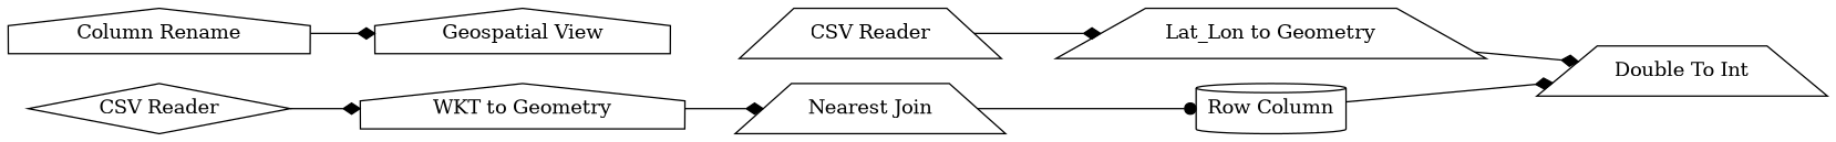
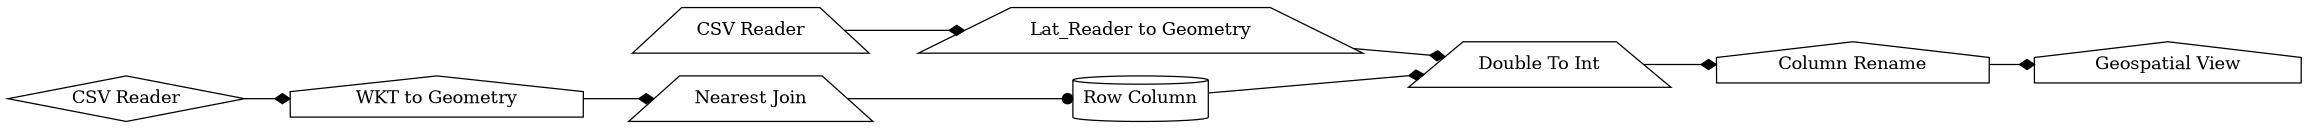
  digraph {
    rankdir=LR
    node [shape=trapezium]
    edge [arrowhead=diamond]
    n1 [label="CSV Reader"]
-   n2 [label="Lat_Lon to Geometry"]
+   n2 [label="Lat_Reader to Geometry"]
    n3 [label="Double To Int"]
    n4 [label="CSV Reader" shape=diamond]
    n5 [label="WKT to Geometry" shape=house]
    n6 [label="Nearest Join"]
    n7 [label="Row Column" shape=cylinder]
    n8 [label="Column Rename" shape=house]
    n9 [label="Geospatial View" shape=house]
    n1 -> n2
    n2 -> n3
+   n3 -> n8
    n4 -> n5
    n5 -> n6
    n6 -> n7 [arrowhead=dot]
    n7 -> n3
    n8 -> n9
  }
